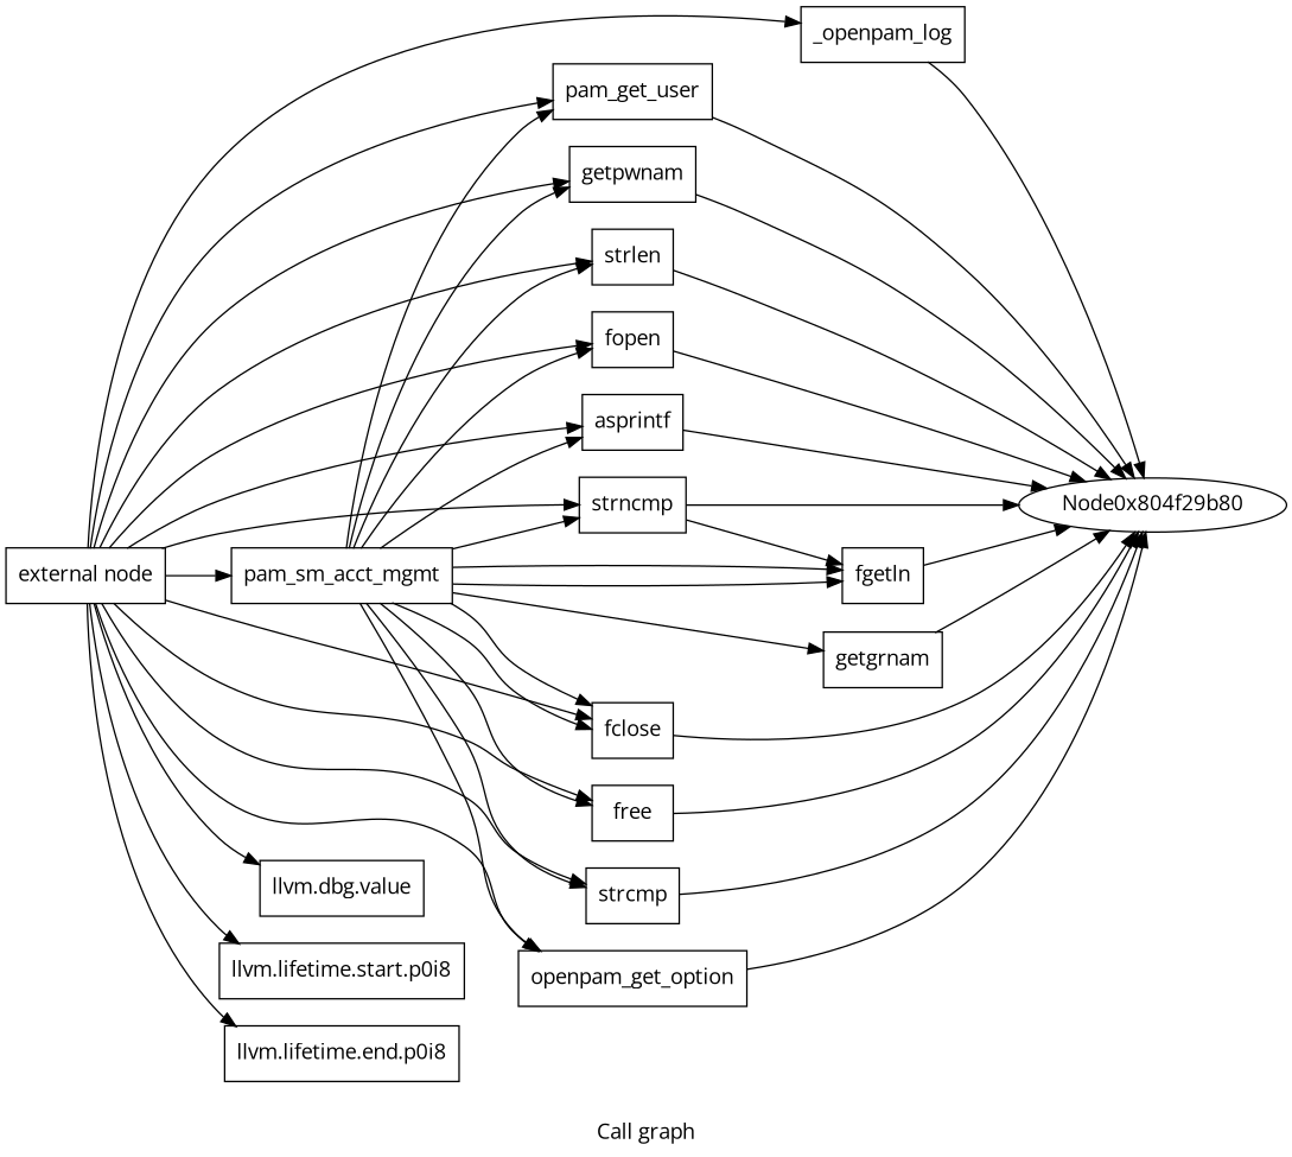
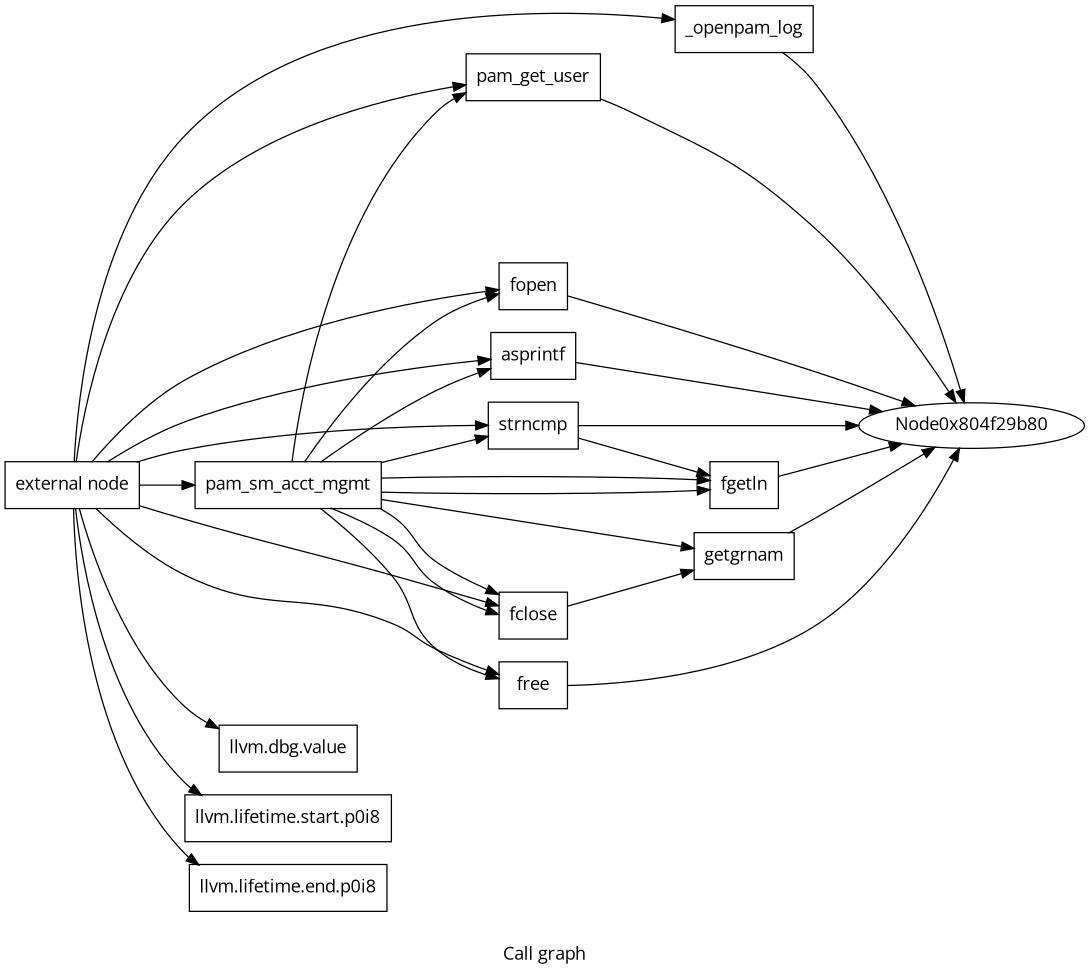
  digraph {
    fontname="Open Sans"
    label="Call graph"
    rankdir=LR
    node [fontname="Open Sans" shape=record]
    edge [fontname="Open Sans"]
    n1 [label="{external node}"]
    n2 [label="{pam_sm_acct_mgmt}"]
    n3 [label="{llvm.dbg.value}"]
    n4 [label="{llvm.lifetime.start.p0i8}"]
    n5 [label="{pam_get_user}"]
-   n6 [label="{getpwnam}"]
-   n7 [label="{strlen}"]
    n8 [label="{fopen}"]
    n9 [label="{_openpam_log}"]
    n10 [label="{strncmp}"]
    n11 [label="{asprintf}"]
    n12 [label="{fclose}"]
    n13 [label="{free}"]
-   n14 [label="{strcmp}"]
-   n15 [label="{openpam_get_option}"]
    n16 [label="{llvm.lifetime.end.p0i8}"]
    n17 [label="{fgetln}"]
    n18 [label="{getgrnam}"]
    n19 [label=Node0x804f29b80 shape=""]
    n1 -> n2
    n1 -> n3
    n1 -> n4
    n1 -> n5
-   n1 -> n6
-   n1 -> n7
    n1 -> n8
    n1 -> n9
    n1 -> n10
    n1 -> n11
    n1 -> n12
    n1 -> n13
-   n1 -> n14
-   n1 -> n15
    n1 -> n16
    n2 -> n5
-   n2 -> n6
-   n2 -> n7
    n2 -> n8
    n2 -> n10
    n2 -> n11
    n2 -> n12
    n2 -> n12
    n2 -> n13
-   n2 -> n14
-   n2 -> n15
    n2 -> n17
    n2 -> n17
    n2 -> n18
    n5 -> n19
-   n6 -> n19
-   n7 -> n19
    n8 -> n19
    n9 -> n19
    n10 -> n17
    n10 -> n19
    n11 -> n19
-   n12 -> n19
+   n12 -> n18
    n13 -> n19
-   n14 -> n19
-   n15 -> n19
    n17 -> n19
    n18 -> n19
  }
